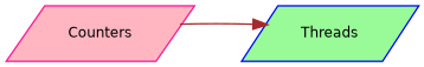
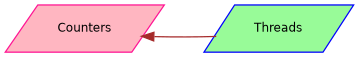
  digraph {
    rankdir=LR
    node [fontname=Helvetica fontsize=10 shape=parallelogram style=filled]
    n1 [color=deeppink fillcolor=lightpink fontcolor=black height=0.2 label=Counters width=0.4]
    n2 [color=blue fillcolor=palegreen height=0.2 label=Threads width=0.4]
-   n2 -> n1 [dir=back fontname=Helvetica fontsize=10 labelfontname=Helvetica labelfontsize=10 shape=plaintext style=solid color=brown]
+   n1 -> n2 [dir=back fontname=Helvetica fontsize=10 labelfontname=Helvetica labelfontsize=10 shape=plaintext style=solid color=brown]
  }
